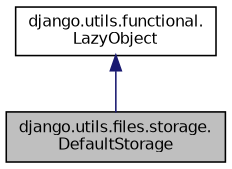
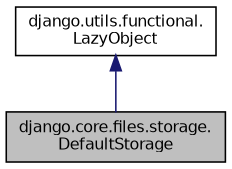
  digraph {
    node [color=black fontname=Helvetica fontsize=10 shape=record style=filled]
-   n1 [fillcolor=grey75 fontcolor=black height=0.2 label="django.utils.files.storage.\lDefaultStorage" width=0.4]
+   n1 [fillcolor=grey75 fontcolor=black height=0.2 label="django.core.files.storage.\lDefaultStorage" width=0.4]
    n2 [fillcolor=white height=0.2 label="django.utils.functional.\lLazyObject" width=0.4]
    n2 -> n1 [color=midnightblue dir=back fontname=Helvetica fontsize=10 labelfontname=Helvetica labelfontsize=10 style=solid]
  }
